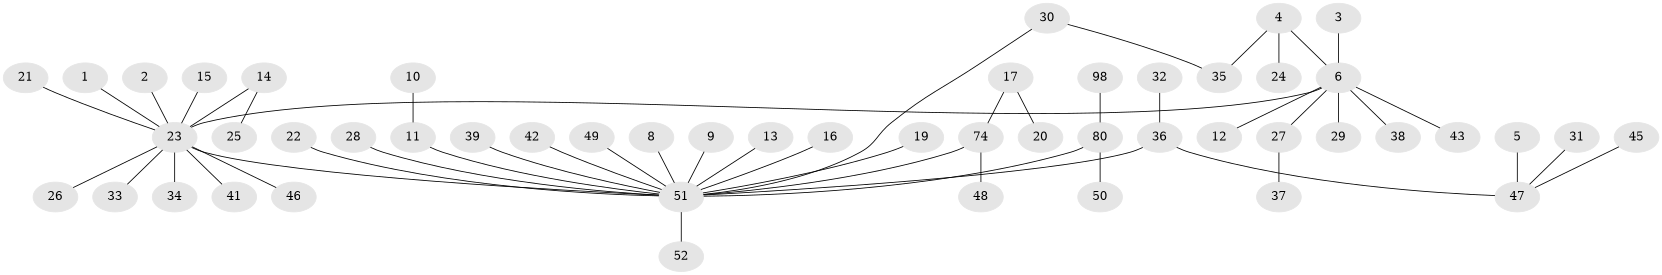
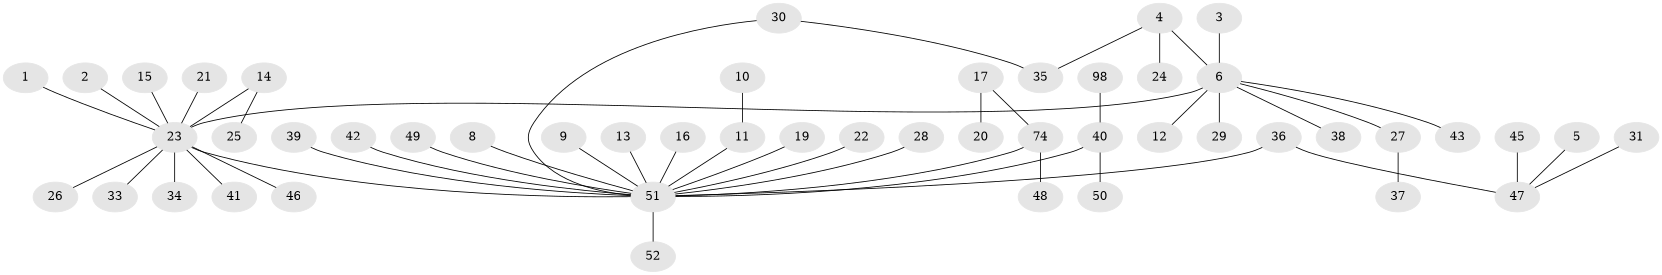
  graph {
    node [color=gray90 style=filled]
    edge [weight=1.0]
    1
    23
    51
    26
    33
    34
    41
    46
    2
    3
    6
    12
    27
    29
    38
    43
    4
    24
    35
    5
    47
    37
    52
    8
    9
    10
    11
    13
    14
    25
    15
    16
    17
    20
    n35 [label=74]
    48
    n37 [label=98]
-   40 [label=80]
+   40
    50
    19
    21
    22
    28
    30
    31
-   32
    36
    39
    42
    45
    49
    1 -- 23
    23 -- 51
    23 -- 26
    23 -- 33
    23 -- 34
    23 -- 41
    23 -- 46
    51 -- 52
    2 -- 23
    3 -- 6
    6 -- 23
    6 -- 12
    6 -- 27
    6 -- 29
    6 -- 38
    6 -- 43
    27 -- 37
    4 -- 6
    4 -- 24
    4 -- 35
    5 -- 47
    8 -- 51
    9 -- 51
    10 -- 11
    11 -- 51
    13 -- 51
    14 -- 23
    14 -- 25
    15 -- 23
    16 -- 51
    17 -- 20
    17 -- n35
    n35 -- 51
    n35 -- 48
    n37 -- 40
    40 -- 51
    40 -- 50
    19 -- 51
    21 -- 23
    22 -- 51
    28 -- 51
    30 -- 51
    30 -- 35
    31 -- 47
-   32 -- 36
    36 -- 51
    36 -- 47 [weight=2.0]
    39 -- 51
    42 -- 51
    45 -- 47
    49 -- 51
  }
